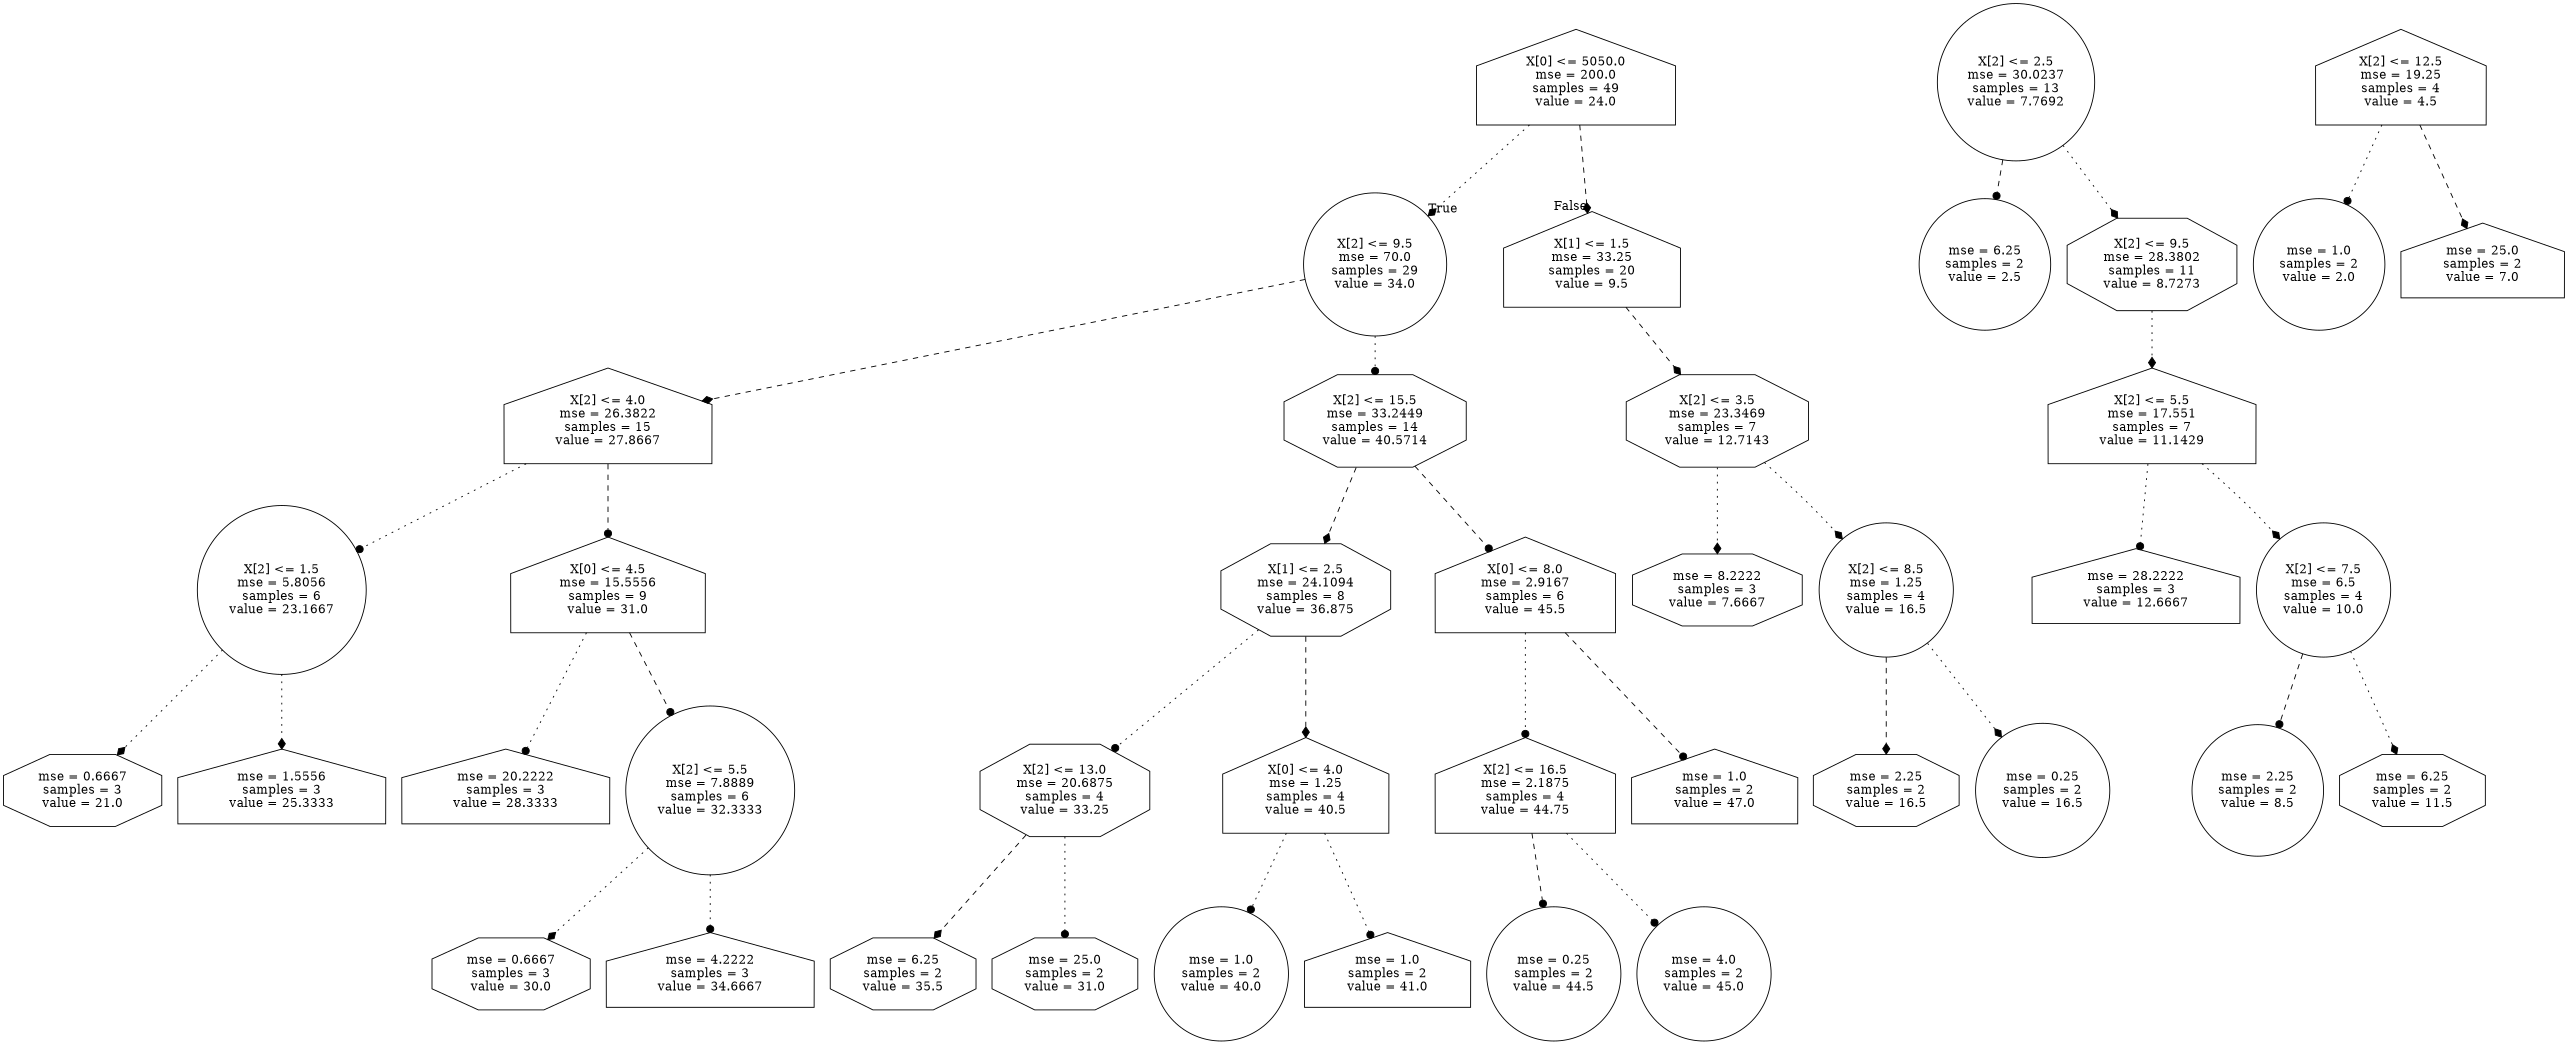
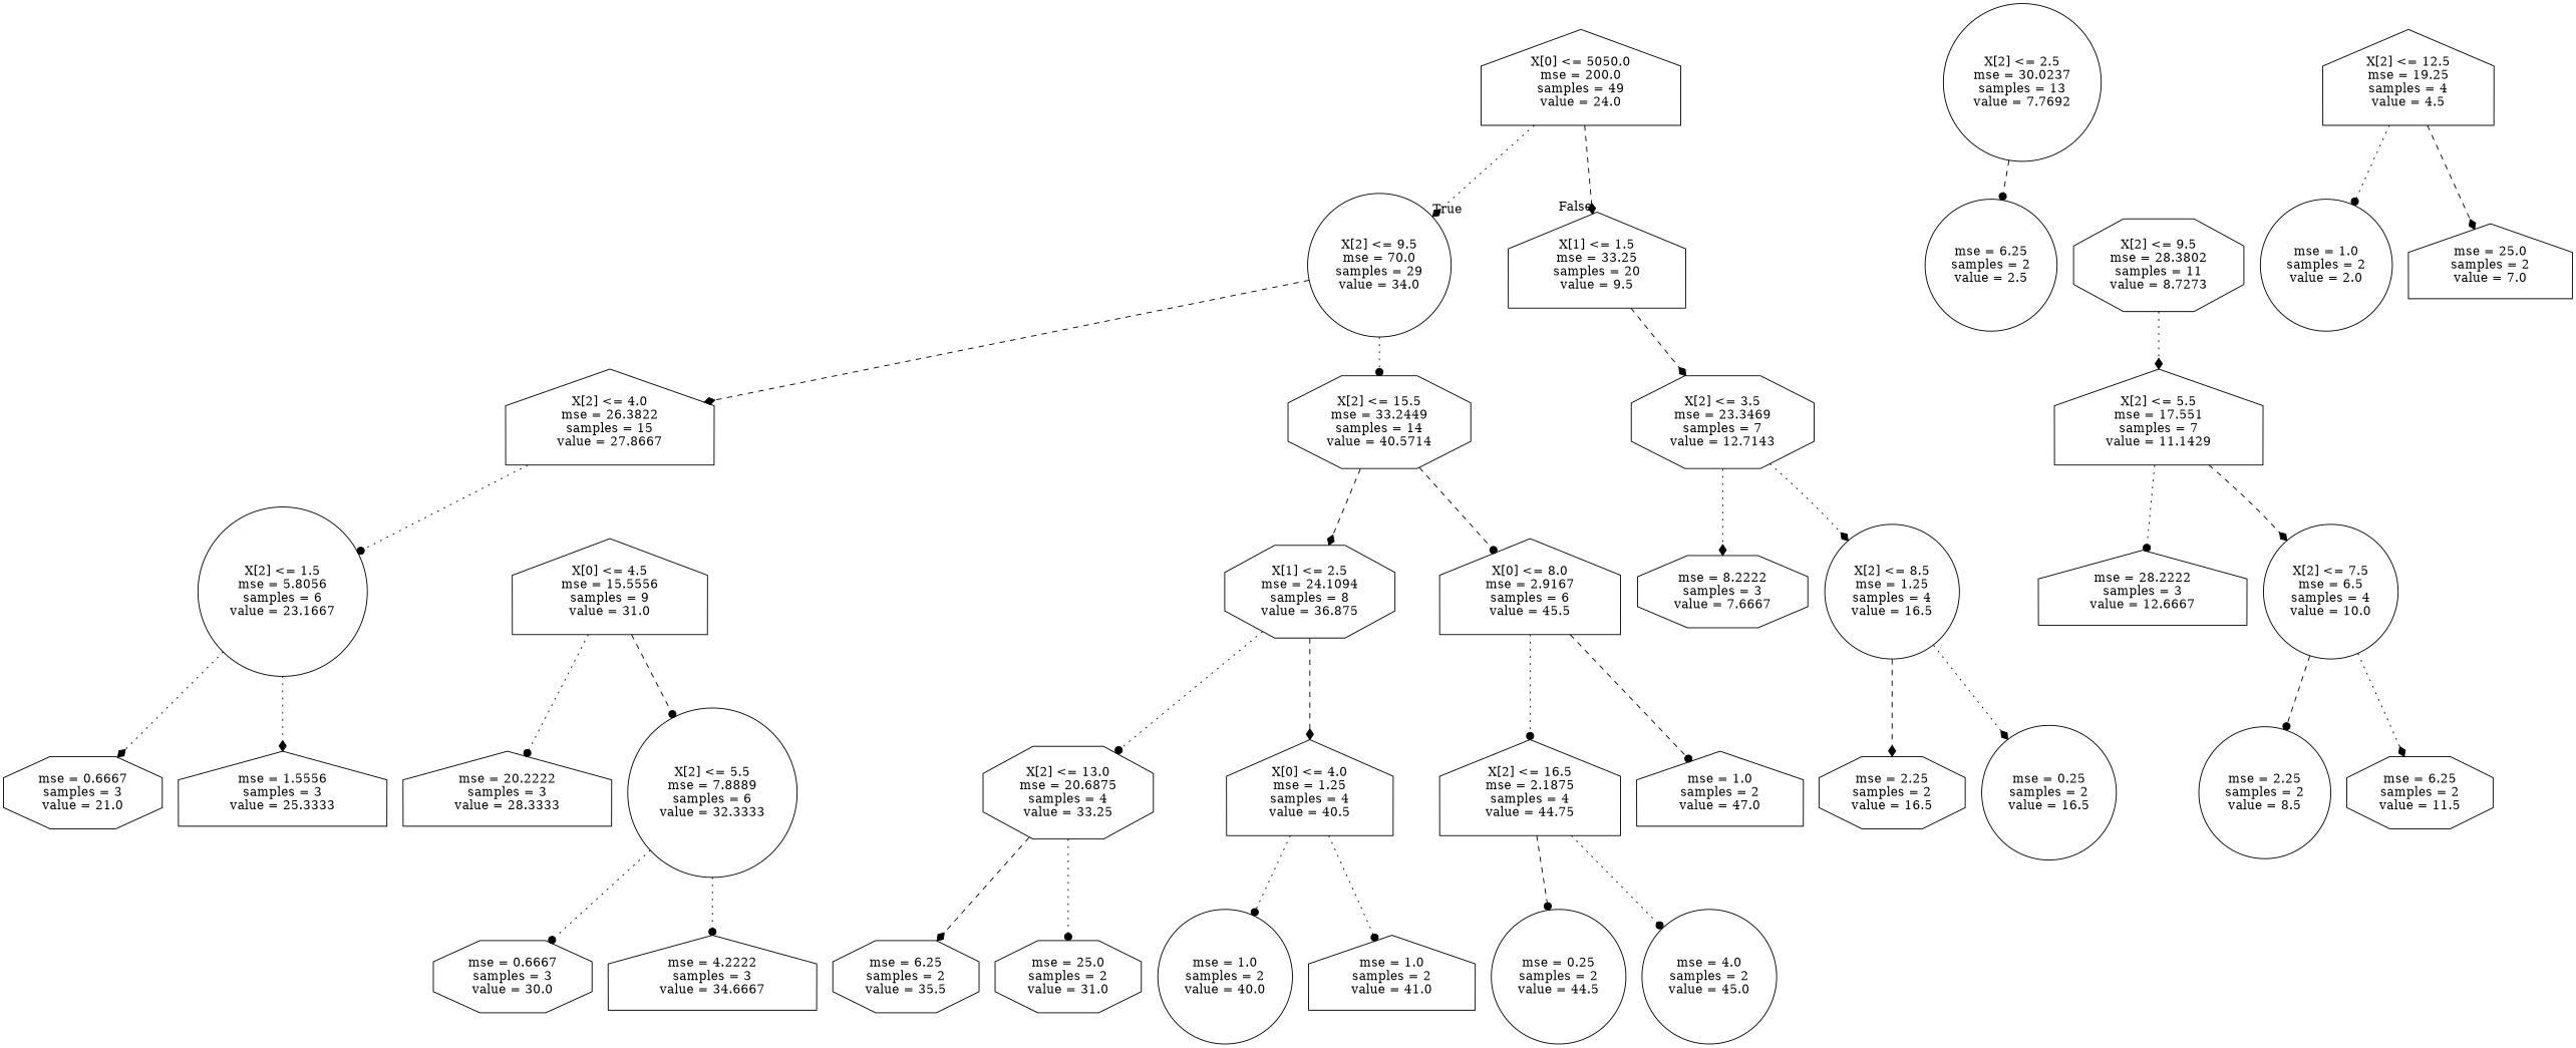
  digraph {
    node [shape=house]
    edge [arrowhead=diamond style=dotted]
    n1 [label="X[0] <= 5050.0\nmse = 200.0\nsamples = 49\nvalue = 24.0"]
    n2 [label="X[2] <= 9.5\nmse = 70.0\nsamples = 29\nvalue = 34.0" shape=circle]
    n3 [label="X[1] <= 1.5\nmse = 33.25\nsamples = 20\nvalue = 9.5"]
    n4 [label="X[2] <= 4.0\nmse = 26.3822\nsamples = 15\nvalue = 27.8667"]
    n5 [label="X[2] <= 15.5\nmse = 33.2449\nsamples = 14\nvalue = 40.5714" shape=octagon]
    n6 [label="X[2] <= 3.5\nmse = 23.3469\nsamples = 7\nvalue = 12.7143" shape=octagon]
    n7 [label="X[2] <= 1.5\nmse = 5.8056\nsamples = 6\nvalue = 23.1667" shape=circle]
    n8 [label="X[0] <= 4.5\nmse = 15.5556\nsamples = 9\nvalue = 31.0"]
    n9 [label="X[1] <= 2.5\nmse = 24.1094\nsamples = 8\nvalue = 36.875" shape=octagon]
    n10 [label="X[0] <= 8.0\nmse = 2.9167\nsamples = 6\nvalue = 45.5"]
    n11 [label="mse = 0.6667\nsamples = 3\nvalue = 21.0" shape=octagon]
    n12 [label="mse = 1.5556\nsamples = 3\nvalue = 25.3333"]
    n13 [label="mse = 20.2222\nsamples = 3\nvalue = 28.3333"]
    n14 [label="X[2] <= 5.5\nmse = 7.8889\nsamples = 6\nvalue = 32.3333" shape=circle]
    n15 [label="mse = 0.6667\nsamples = 3\nvalue = 30.0" shape=octagon]
    n16 [label="mse = 4.2222\nsamples = 3\nvalue = 34.6667"]
    n17 [label="X[2] <= 13.0\nmse = 20.6875\nsamples = 4\nvalue = 33.25" shape=octagon]
    n18 [label="X[0] <= 4.0\nmse = 1.25\nsamples = 4\nvalue = 40.5"]
    n19 [label="X[2] <= 16.5\nmse = 2.1875\nsamples = 4\nvalue = 44.75"]
    n20 [label="mse = 1.0\nsamples = 2\nvalue = 47.0"]
    n21 [label="mse = 6.25\nsamples = 2\nvalue = 35.5" shape=octagon]
    n22 [label="mse = 25.0\nsamples = 2\nvalue = 31.0" shape=octagon]
    n23 [label="mse = 1.0\nsamples = 2\nvalue = 40.0" shape=circle]
    n24 [label="mse = 1.0\nsamples = 2\nvalue = 41.0"]
    n25 [label="mse = 0.25\nsamples = 2\nvalue = 44.5" shape=circle]
    n26 [label="mse = 4.0\nsamples = 2\nvalue = 45.0" shape=circle]
    n27 [label="X[2] <= 2.5\nmse = 30.0237\nsamples = 13\nvalue = 7.7692" shape=circle]
    n28 [label="mse = 6.25\nsamples = 2\nvalue = 2.5" shape=circle]
    n29 [label="X[2] <= 9.5\nmse = 28.3802\nsamples = 11\nvalue = 8.7273" shape=octagon]
    n30 [label="mse = 8.2222\nsamples = 3\nvalue = 7.6667" shape=octagon]
    n31 [label="X[2] <= 8.5\nmse = 1.25\nsamples = 4\nvalue = 16.5" shape=circle]
    n32 [label="X[2] <= 5.5\nmse = 17.551\nsamples = 7\nvalue = 11.1429"]
    n33 [label="mse = 28.2222\nsamples = 3\nvalue = 12.6667"]
    n34 [label="X[2] <= 7.5\nmse = 6.5\nsamples = 4\nvalue = 10.0" shape=circle]
    n35 [label="X[2] <= 12.5\nmse = 19.25\nsamples = 4\nvalue = 4.5"]
    n36 [label="mse = 1.0\nsamples = 2\nvalue = 2.0" shape=circle]
    n37 [label="mse = 25.0\nsamples = 2\nvalue = 7.0"]
    n38 [label="mse = 2.25\nsamples = 2\nvalue = 8.5" shape=circle]
    n39 [label="mse = 6.25\nsamples = 2\nvalue = 11.5" shape=octagon]
    n40 [label="mse = 2.25\nsamples = 2\nvalue = 16.5" shape=octagon]
    n41 [label="mse = 0.25\nsamples = 2\nvalue = 16.5" shape=circle]
    n1 -> n2 [headlabel=True labelangle=45 labeldistance=2.5]
    n1 -> n3 [headlabel=False labelangle=-45 labeldistance=2.5 style=dashed]
    n2 -> n4 [style=dashed]
    n2 -> n5 [arrowhead=dot]
    n3 -> n6 [style=dashed]
    n4 -> n7 [arrowhead=dot]
-   n4 -> n8 [arrowhead=dot style=dashed]
    n5 -> n9 [style=dashed]
    n5 -> n10 [arrowhead=dot style=dashed]
    n6 -> n30
    n6 -> n31
    n7 -> n11
    n7 -> n12
    n8 -> n13 [arrowhead=dot]
    n8 -> n14 [arrowhead=dot style=dashed]
    n9 -> n17 [arrowhead=dot]
    n9 -> n18 [style=dashed]
    n10 -> n19 [arrowhead=dot]
    n10 -> n20 [arrowhead=dot style=dashed]
-   n14 -> n15
+   n14 -> n15 [arrowhead=dot]
    n14 -> n16 [arrowhead=dot]
    n17 -> n21 [style=dashed]
    n17 -> n22 [arrowhead=dot]
    n18 -> n23 [arrowhead=dot]
    n18 -> n24 [arrowhead=dot]
    n19 -> n25 [arrowhead=dot style=dashed]
    n19 -> n26 [arrowhead=dot]
    n27 -> n28 [arrowhead=dot style=dashed]
-   n27 -> n29
    n29 -> n32
    n31 -> n40 [style=dashed]
    n31 -> n41
    n32 -> n33 [arrowhead=dot]
-   n32 -> n34
+   n32 -> n34 [style=dashed]
    n34 -> n38 [arrowhead=dot style=dashed]
    n34 -> n39
    n35 -> n36 [arrowhead=dot]
    n35 -> n37 [style=dashed]
  }
